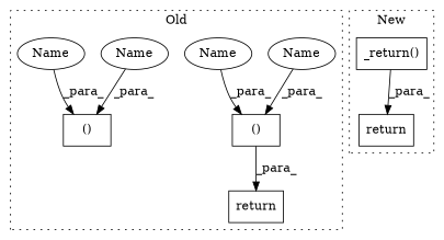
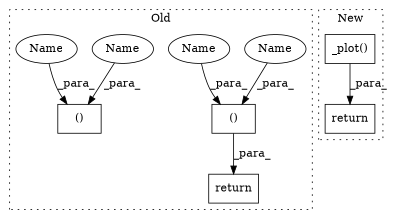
  digraph {
    node [a=87 l=4 shape=box]
    n1 [a=54 label="()" s=6738]
    n2 [a=93 l=7 label=return s=6728]
    n3 [a=54 label="()" s=6563]
    n4 [l=3 label=Name s=6560 shape=ellipse]
    n5 [l=3 label=Name s=6735 shape=ellipse]
    n6 [l=2 label=Name s=6740 shape=ellipse]
    n7 [l=2 label=Name s=6565 shape=ellipse]
-   n8 [a=75 l="11,1" label="_return()" s="6519,6537"]
+   n8 [a=75 l="11,1" label="_plot()" s="6519,6537"]
    n9 [a=93 l=7 label=return s=6512]
    subgraph cluster_1 {
      label=Old
      style=dotted
      n1
      n2
      n3
      n4
      n5
      n6
      n7
    }
    subgraph cluster_2 {
      label=New
      style=dotted
      n8
      n9
    }
    n1 -> n2 [label=_para_]
    n4 -> n3 [label=_para_]
    n5 -> n1 [label=_para_]
    n6 -> n1 [label=_para_]
    n7 -> n3 [label=_para_]
    n8 -> n9 [label=_para_]
  }
